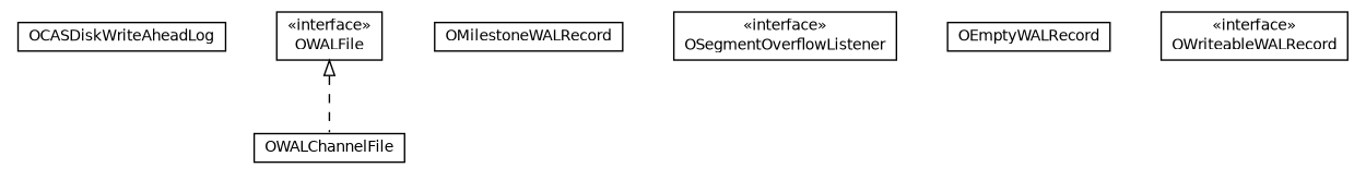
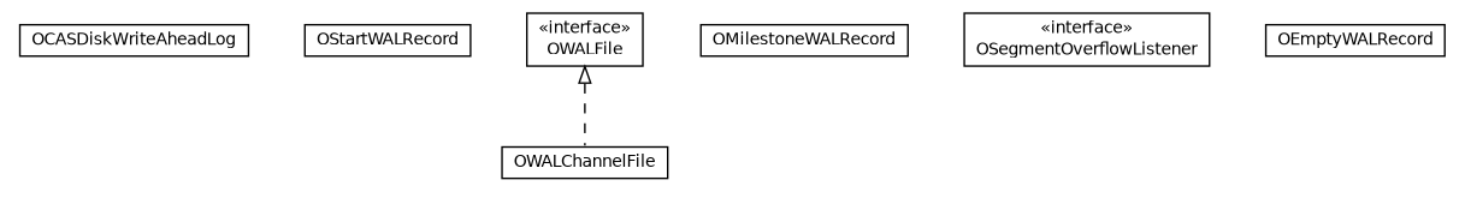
  digraph {
    nodesep=0.25
    ranksep=0.5
    node [fontcolor=black fontname=Helvetica fontsize=10.0 shape=plaintext]
    n1 [label=<<table title="com.orientechnologies.orient.core.storage.impl.local.paginated.wal.cas.OCASDiskWriteAheadLog" border="0" cellborder="1" cellspacing="0" cellpadding="2" port="p" href="./OCASDiskWriteAheadLog.html"> 		<tr><td><table border="0" cellspacing="0" cellpadding="1"> <tr><td align="center" balign="center"> OCASDiskWriteAheadLog </td></tr> 		</table></td></tr> 		</table>>]
+   n2 [label=<<table title="com.orientechnologies.orient.core.storage.impl.local.paginated.wal.cas.OStartWALRecord" border="0" cellborder="1" cellspacing="0" cellpadding="2" port="p" href="./OStartWALRecord.html"> 		<tr><td><table border="0" cellspacing="0" cellpadding="1"> <tr><td align="center" balign="center"> OStartWALRecord </td></tr> 		</table></td></tr> 		</table>>]
    n3 [label=<<table title="com.orientechnologies.orient.core.storage.impl.local.paginated.wal.cas.OWALFile" border="0" cellborder="1" cellspacing="0" cellpadding="2" port="p" href="./OWALFile.html"> 		<tr><td><table border="0" cellspacing="0" cellpadding="1"> <tr><td align="center" balign="center"> &#171;interface&#187; </td></tr> <tr><td align="center" balign="center"> OWALFile </td></tr> 		</table></td></tr> 		</table>>]
    n4 [label=<<table title="com.orientechnologies.orient.core.storage.impl.local.paginated.wal.cas.OWALChannelFile" border="0" cellborder="1" cellspacing="0" cellpadding="2" port="p" href="./OWALChannelFile.html"> 		<tr><td><table border="0" cellspacing="0" cellpadding="1"> <tr><td align="center" balign="center"> OWALChannelFile </td></tr> 		</table></td></tr> 		</table>>]
    n5 [label=<<table title="com.orientechnologies.orient.core.storage.impl.local.paginated.wal.cas.OMilestoneWALRecord" border="0" cellborder="1" cellspacing="0" cellpadding="2" port="p" href="./OMilestoneWALRecord.html"> 		<tr><td><table border="0" cellspacing="0" cellpadding="1"> <tr><td align="center" balign="center"> OMilestoneWALRecord </td></tr> 		</table></td></tr> 		</table>>]
    n6 [label=<<table title="com.orientechnologies.orient.core.storage.impl.local.paginated.wal.cas.OSegmentOverflowListener" border="0" cellborder="1" cellspacing="0" cellpadding="2" port="p" href="./OSegmentOverflowListener.html"> 		<tr><td><table border="0" cellspacing="0" cellpadding="1"> <tr><td align="center" balign="center"> &#171;interface&#187; </td></tr> <tr><td align="center" balign="center"> OSegmentOverflowListener </td></tr> 		</table></td></tr> 		</table>>]
    n7 [label=<<table title="com.orientechnologies.orient.core.storage.impl.local.paginated.wal.cas.OEmptyWALRecord" border="0" cellborder="1" cellspacing="0" cellpadding="2" port="p" href="./OEmptyWALRecord.html"> 		<tr><td><table border="0" cellspacing="0" cellpadding="1"> <tr><td align="center" balign="center"> OEmptyWALRecord </td></tr> 		</table></td></tr> 		</table>>]
-   n8 [label=<<table title="com.orientechnologies.orient.core.storage.impl.local.paginated.wal.cas.OWriteableWALRecord" border="0" cellborder="1" cellspacing="0" cellpadding="2" port="p" href="./OWriteableWALRecord.html"> 		<tr><td><table border="0" cellspacing="0" cellpadding="1"> <tr><td align="center" balign="center"> &#171;interface&#187; </td></tr> <tr><td align="center" balign="center"> OWriteableWALRecord </td></tr> 		</table></td></tr> 		</table>>]
    n3 -> n4 [arrowtail=empty dir=back fontname=Helvetica fontsize=10 headport=p labelfontname=Helvetica labelfontsize=10 style=dashed tailport=p]
  }
